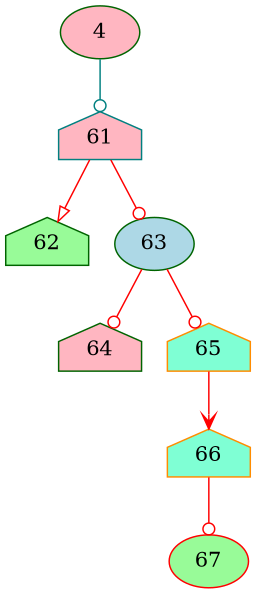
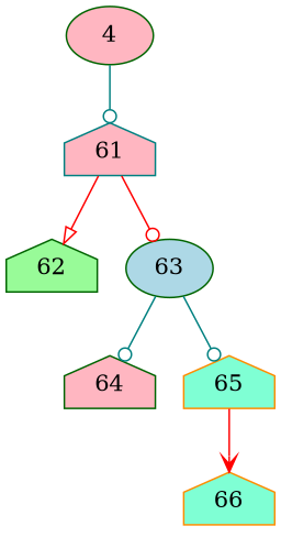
  digraph {
    node [color=darkgreen fillcolor=lightpink shape=house style=filled]
    edge [arrowhead=odot color=red]
    n1 [label=4 shape=ellipse]
    n2 [color=teal label=61]
    n3 [fillcolor=palegreen label=62]
    n4 [fillcolor=lightblue label=63 shape=ellipse]
    n5 [label=64]
    n6 [color=darkorange fillcolor=aquamarine label=65]
    n7 [color=darkorange fillcolor=aquamarine label=66]
-   n8 [color=red fillcolor=palegreen label=67 shape=ellipse]
    n1 -> n2 [color=teal]
    n2 -> n3 [arrowhead=onormal]
    n2 -> n4
-   n4 -> n5
-   n4 -> n6
+   n4 -> n5 [color=teal]
+   n4 -> n6 [color=teal]
    n6 -> n7 [arrowhead=vee]
-   n7 -> n8
  }
